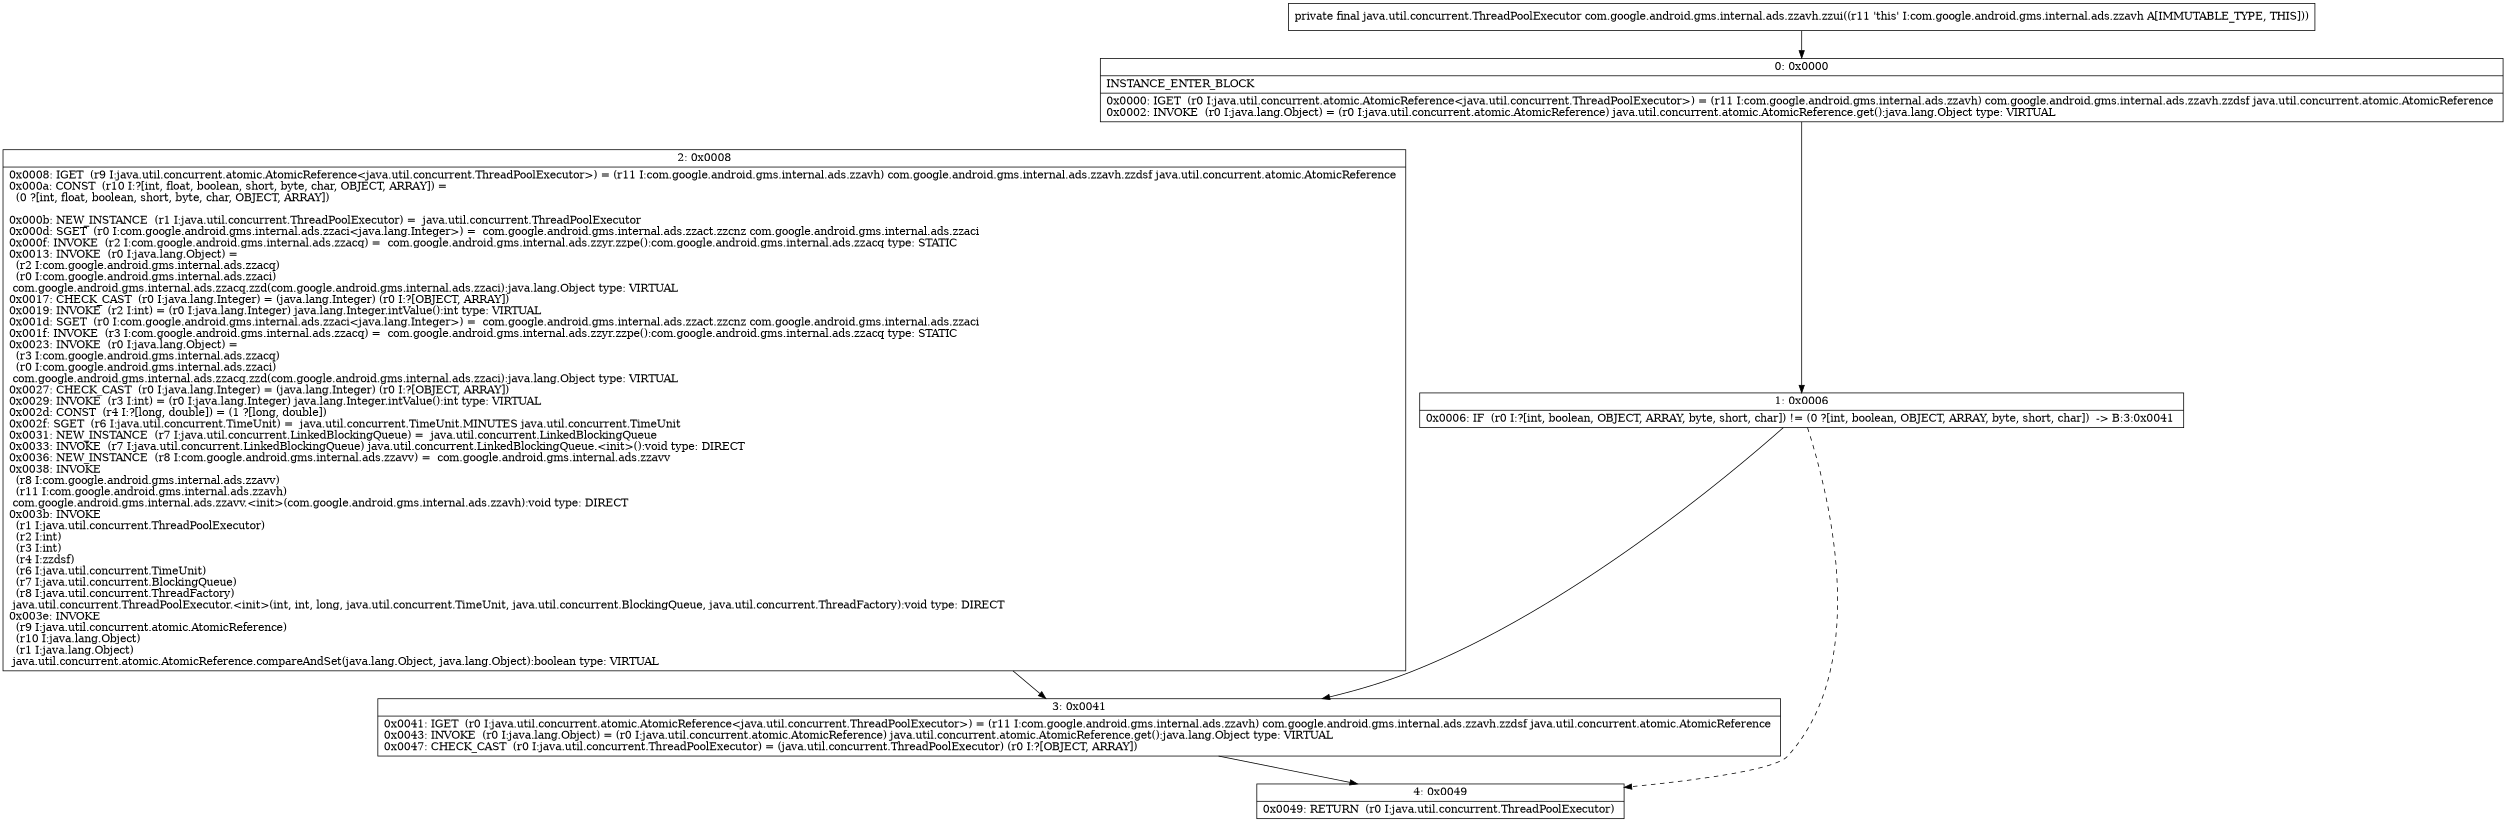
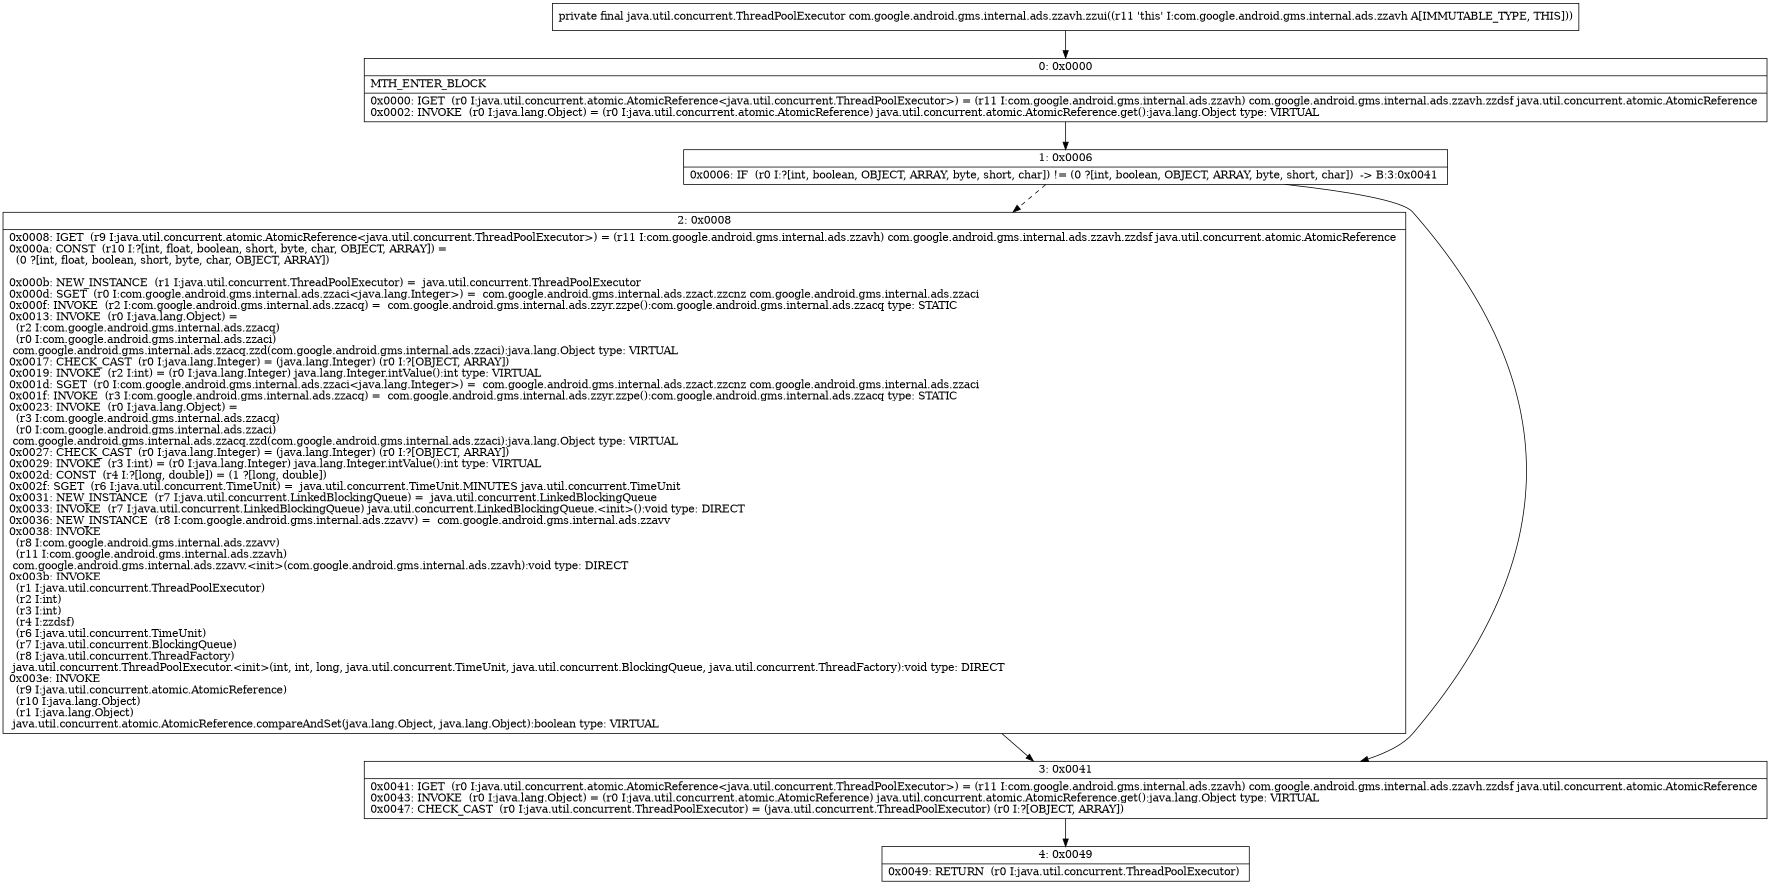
  digraph {
    node [shape=record]
-   n1 [label="{0\:\ 0x0000|INSTANCE_ENTER_BLOCK\l|0x0000: IGET  (r0 I:java.util.concurrent.atomic.AtomicReference\<java.util.concurrent.ThreadPoolExecutor\>) = (r11 I:com.google.android.gms.internal.ads.zzavh) com.google.android.gms.internal.ads.zzavh.zzdsf java.util.concurrent.atomic.AtomicReference \l0x0002: INVOKE  (r0 I:java.lang.Object) = (r0 I:java.util.concurrent.atomic.AtomicReference) java.util.concurrent.atomic.AtomicReference.get():java.lang.Object type: VIRTUAL \l}"]
+   n1 [label="{0\:\ 0x0000|MTH_ENTER_BLOCK\l|0x0000: IGET  (r0 I:java.util.concurrent.atomic.AtomicReference\<java.util.concurrent.ThreadPoolExecutor\>) = (r11 I:com.google.android.gms.internal.ads.zzavh) com.google.android.gms.internal.ads.zzavh.zzdsf java.util.concurrent.atomic.AtomicReference \l0x0002: INVOKE  (r0 I:java.lang.Object) = (r0 I:java.util.concurrent.atomic.AtomicReference) java.util.concurrent.atomic.AtomicReference.get():java.lang.Object type: VIRTUAL \l}"]
    n2 [label="{1\:\ 0x0006|0x0006: IF  (r0 I:?[int, boolean, OBJECT, ARRAY, byte, short, char]) != (0 ?[int, boolean, OBJECT, ARRAY, byte, short, char])  \-\> B:3:0x0041 \l}"]
    n3 [label="{2\:\ 0x0008|0x0008: IGET  (r9 I:java.util.concurrent.atomic.AtomicReference\<java.util.concurrent.ThreadPoolExecutor\>) = (r11 I:com.google.android.gms.internal.ads.zzavh) com.google.android.gms.internal.ads.zzavh.zzdsf java.util.concurrent.atomic.AtomicReference \l0x000a: CONST  (r10 I:?[int, float, boolean, short, byte, char, OBJECT, ARRAY]) = \l  (0 ?[int, float, boolean, short, byte, char, OBJECT, ARRAY])\l \l0x000b: NEW_INSTANCE  (r1 I:java.util.concurrent.ThreadPoolExecutor) =  java.util.concurrent.ThreadPoolExecutor \l0x000d: SGET  (r0 I:com.google.android.gms.internal.ads.zzaci\<java.lang.Integer\>) =  com.google.android.gms.internal.ads.zzact.zzcnz com.google.android.gms.internal.ads.zzaci \l0x000f: INVOKE  (r2 I:com.google.android.gms.internal.ads.zzacq) =  com.google.android.gms.internal.ads.zzyr.zzpe():com.google.android.gms.internal.ads.zzacq type: STATIC \l0x0013: INVOKE  (r0 I:java.lang.Object) = \l  (r2 I:com.google.android.gms.internal.ads.zzacq)\l  (r0 I:com.google.android.gms.internal.ads.zzaci)\l com.google.android.gms.internal.ads.zzacq.zzd(com.google.android.gms.internal.ads.zzaci):java.lang.Object type: VIRTUAL \l0x0017: CHECK_CAST  (r0 I:java.lang.Integer) = (java.lang.Integer) (r0 I:?[OBJECT, ARRAY]) \l0x0019: INVOKE  (r2 I:int) = (r0 I:java.lang.Integer) java.lang.Integer.intValue():int type: VIRTUAL \l0x001d: SGET  (r0 I:com.google.android.gms.internal.ads.zzaci\<java.lang.Integer\>) =  com.google.android.gms.internal.ads.zzact.zzcnz com.google.android.gms.internal.ads.zzaci \l0x001f: INVOKE  (r3 I:com.google.android.gms.internal.ads.zzacq) =  com.google.android.gms.internal.ads.zzyr.zzpe():com.google.android.gms.internal.ads.zzacq type: STATIC \l0x0023: INVOKE  (r0 I:java.lang.Object) = \l  (r3 I:com.google.android.gms.internal.ads.zzacq)\l  (r0 I:com.google.android.gms.internal.ads.zzaci)\l com.google.android.gms.internal.ads.zzacq.zzd(com.google.android.gms.internal.ads.zzaci):java.lang.Object type: VIRTUAL \l0x0027: CHECK_CAST  (r0 I:java.lang.Integer) = (java.lang.Integer) (r0 I:?[OBJECT, ARRAY]) \l0x0029: INVOKE  (r3 I:int) = (r0 I:java.lang.Integer) java.lang.Integer.intValue():int type: VIRTUAL \l0x002d: CONST  (r4 I:?[long, double]) = (1 ?[long, double]) \l0x002f: SGET  (r6 I:java.util.concurrent.TimeUnit) =  java.util.concurrent.TimeUnit.MINUTES java.util.concurrent.TimeUnit \l0x0031: NEW_INSTANCE  (r7 I:java.util.concurrent.LinkedBlockingQueue) =  java.util.concurrent.LinkedBlockingQueue \l0x0033: INVOKE  (r7 I:java.util.concurrent.LinkedBlockingQueue) java.util.concurrent.LinkedBlockingQueue.\<init\>():void type: DIRECT \l0x0036: NEW_INSTANCE  (r8 I:com.google.android.gms.internal.ads.zzavv) =  com.google.android.gms.internal.ads.zzavv \l0x0038: INVOKE  \l  (r8 I:com.google.android.gms.internal.ads.zzavv)\l  (r11 I:com.google.android.gms.internal.ads.zzavh)\l com.google.android.gms.internal.ads.zzavv.\<init\>(com.google.android.gms.internal.ads.zzavh):void type: DIRECT \l0x003b: INVOKE  \l  (r1 I:java.util.concurrent.ThreadPoolExecutor)\l  (r2 I:int)\l  (r3 I:int)\l  (r4 I:zzdsf)\l  (r6 I:java.util.concurrent.TimeUnit)\l  (r7 I:java.util.concurrent.BlockingQueue)\l  (r8 I:java.util.concurrent.ThreadFactory)\l java.util.concurrent.ThreadPoolExecutor.\<init\>(int, int, long, java.util.concurrent.TimeUnit, java.util.concurrent.BlockingQueue, java.util.concurrent.ThreadFactory):void type: DIRECT \l0x003e: INVOKE  \l  (r9 I:java.util.concurrent.atomic.AtomicReference)\l  (r10 I:java.lang.Object)\l  (r1 I:java.lang.Object)\l java.util.concurrent.atomic.AtomicReference.compareAndSet(java.lang.Object, java.lang.Object):boolean type: VIRTUAL \l}"]
    n4 [label="{3\:\ 0x0041|0x0041: IGET  (r0 I:java.util.concurrent.atomic.AtomicReference\<java.util.concurrent.ThreadPoolExecutor\>) = (r11 I:com.google.android.gms.internal.ads.zzavh) com.google.android.gms.internal.ads.zzavh.zzdsf java.util.concurrent.atomic.AtomicReference \l0x0043: INVOKE  (r0 I:java.lang.Object) = (r0 I:java.util.concurrent.atomic.AtomicReference) java.util.concurrent.atomic.AtomicReference.get():java.lang.Object type: VIRTUAL \l0x0047: CHECK_CAST  (r0 I:java.util.concurrent.ThreadPoolExecutor) = (java.util.concurrent.ThreadPoolExecutor) (r0 I:?[OBJECT, ARRAY]) \l}"]
    n5 [label="{4\:\ 0x0049|0x0049: RETURN  (r0 I:java.util.concurrent.ThreadPoolExecutor) \l}"]
    n6 [label="{private final java.util.concurrent.ThreadPoolExecutor com.google.android.gms.internal.ads.zzavh.zzui((r11 'this' I:com.google.android.gms.internal.ads.zzavh A[IMMUTABLE_TYPE, THIS])) }"]
    n1 -> n2
-   n2 -> n5 [style=dashed]
+   n2 -> n3 [style=dashed]
    n2 -> n4
    n3 -> n4
    n4 -> n5
    n6 -> n1
  }
